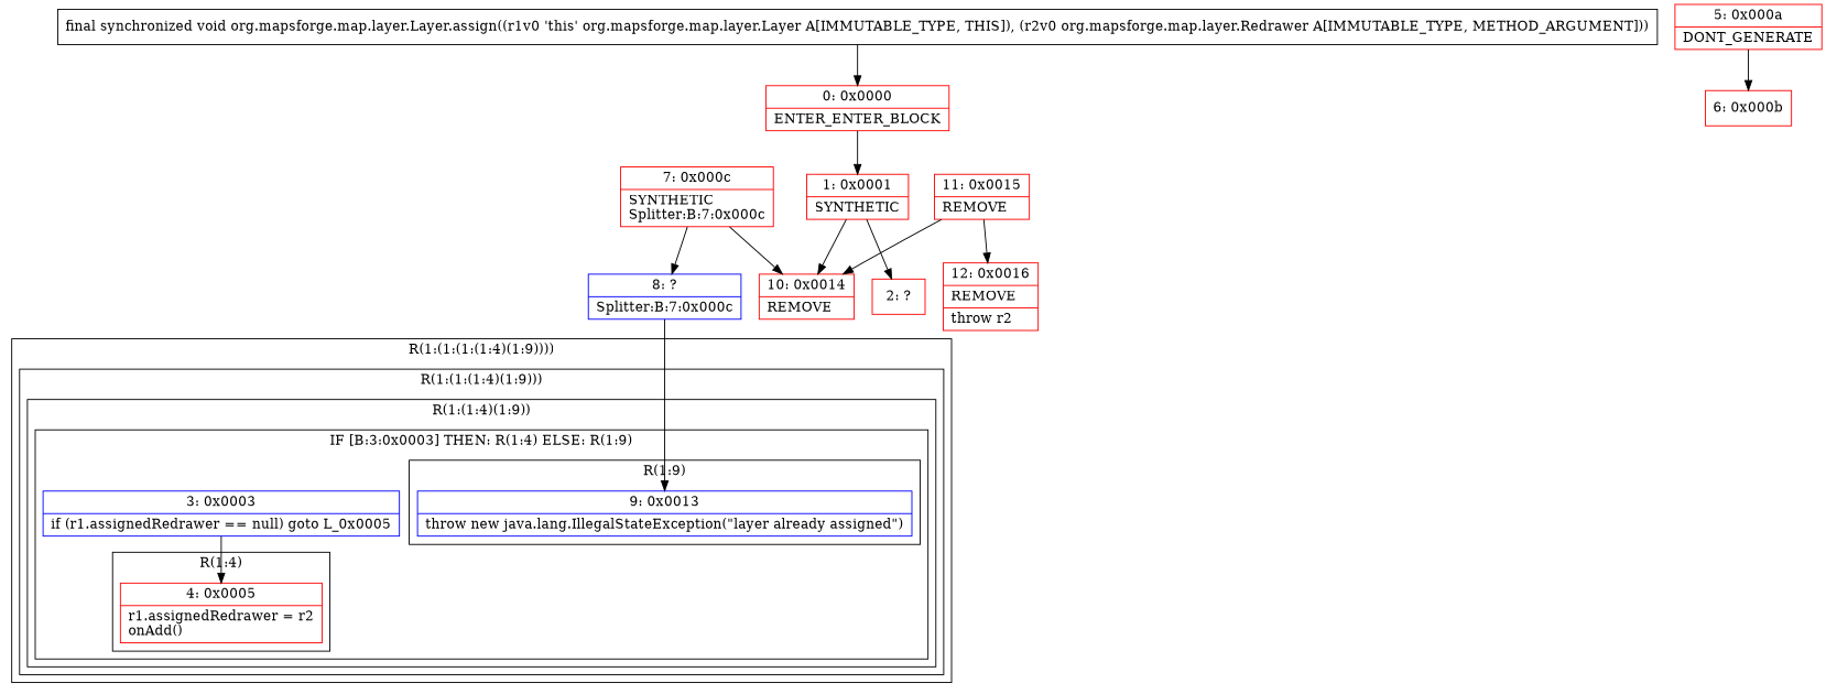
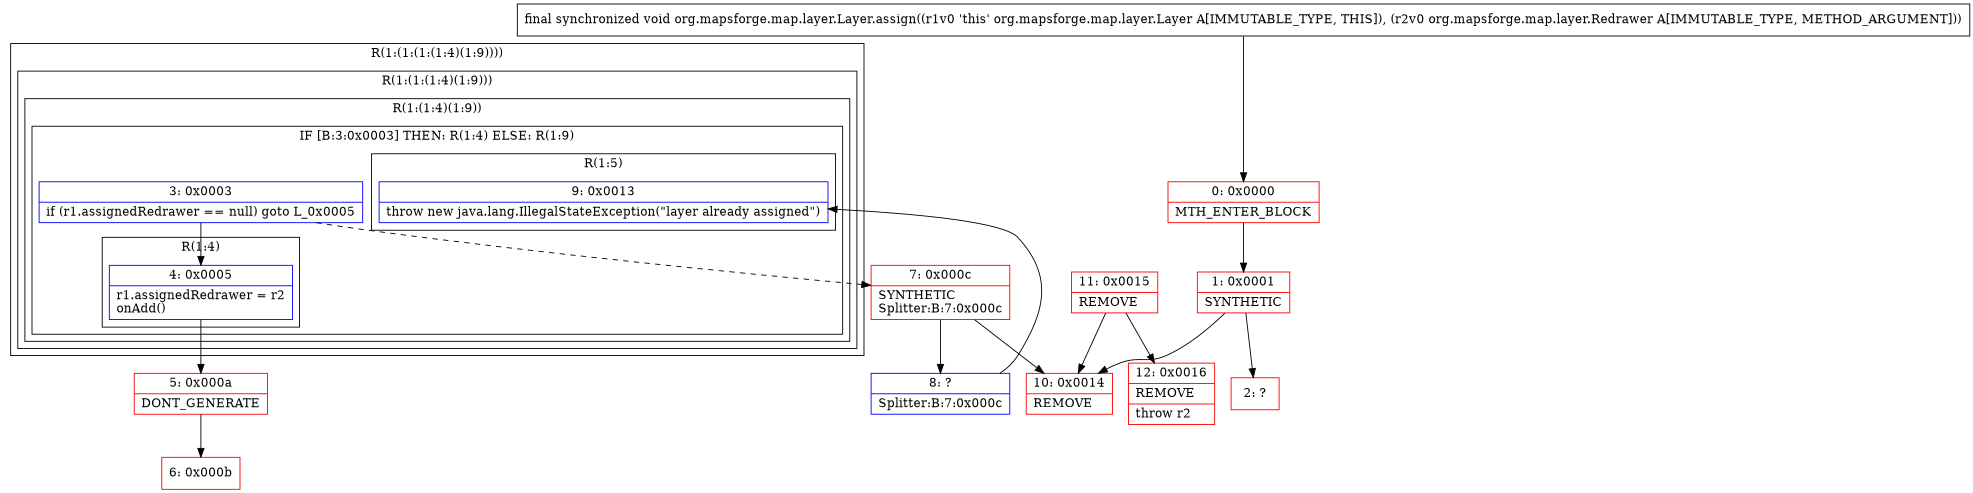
  digraph {
    node [color=red shape=record]
-   n1 [label="{4\:\ 0x0005|r1.assignedRedrawer = r2\lonAdd()\l}"]
+   n1 [color=blue label="{4\:\ 0x0005|r1.assignedRedrawer = r2\lonAdd()\l}"]
    n2 [color=blue label="{9\:\ 0x0013|throw new java.lang.IllegalStateException(\"layer already assigned\")\l}"]
    n3 [color=blue label="{3\:\ 0x0003|if (r1.assignedRedrawer == null) goto L_0x0005\l}"]
    n4 [label="{5\:\ 0x000a|DONT_GENERATE\l}"]
    n5 [label="{7\:\ 0x000c|SYNTHETIC\lSplitter:B:7:0x000c\l}"]
    n6 [label="{10\:\ 0x0014|REMOVE\l}"]
    n7 [color=blue label="{8\:\ ?|Splitter:B:7:0x000c\l}"]
    n8 [label="{6\:\ 0x000b}"]
-   n9 [label="{0\:\ 0x0000|ENTER_ENTER_BLOCK\l}"]
+   n9 [label="{0\:\ 0x0000|MTH_ENTER_BLOCK\l}"]
    n10 [label="{1\:\ 0x0001|SYNTHETIC\l}"]
    n11 [label="{2\:\ ?}"]
    n12 [label="{11\:\ 0x0015|REMOVE\l}"]
    n13 [label="{12\:\ 0x0016|REMOVE\l|throw r2\l}"]
    n14 [label="{final synchronized void org.mapsforge.map.layer.Layer.assign((r1v0 'this' org.mapsforge.map.layer.Layer A[IMMUTABLE_TYPE, THIS]), (r2v0 org.mapsforge.map.layer.Redrawer A[IMMUTABLE_TYPE, METHOD_ARGUMENT])) }" color=""]
    subgraph cluster_1 {
      label="R(1:(1:(1:(1:4)(1:9))))"
      subgraph cluster_2 {
        label="R(1:(1:(1:4)(1:9)))"
        subgraph cluster_3 {
          label="R(1:(1:4)(1:9))"
          subgraph cluster_4 {
            label="IF [B:3:0x0003] THEN: R(1:4) ELSE: R(1:9)"
            n3
            subgraph cluster_5 {
              label="R(1:4)"
              n1
            }
            subgraph cluster_6 {
-             label="R(1:9)"
+             label="R(1:5)"
              n2
            }
          }
        }
      }
    }
+   n1 -> n4
    n3 -> n1
+   n3 -> n5 [style=dashed]
    n4 -> n8
    n5 -> n6
    n5 -> n7
    n7 -> n2
    n9 -> n10
    n10 -> n6
    n10 -> n11
    n12 -> n6
    n12 -> n13
    n14 -> n9
  }
